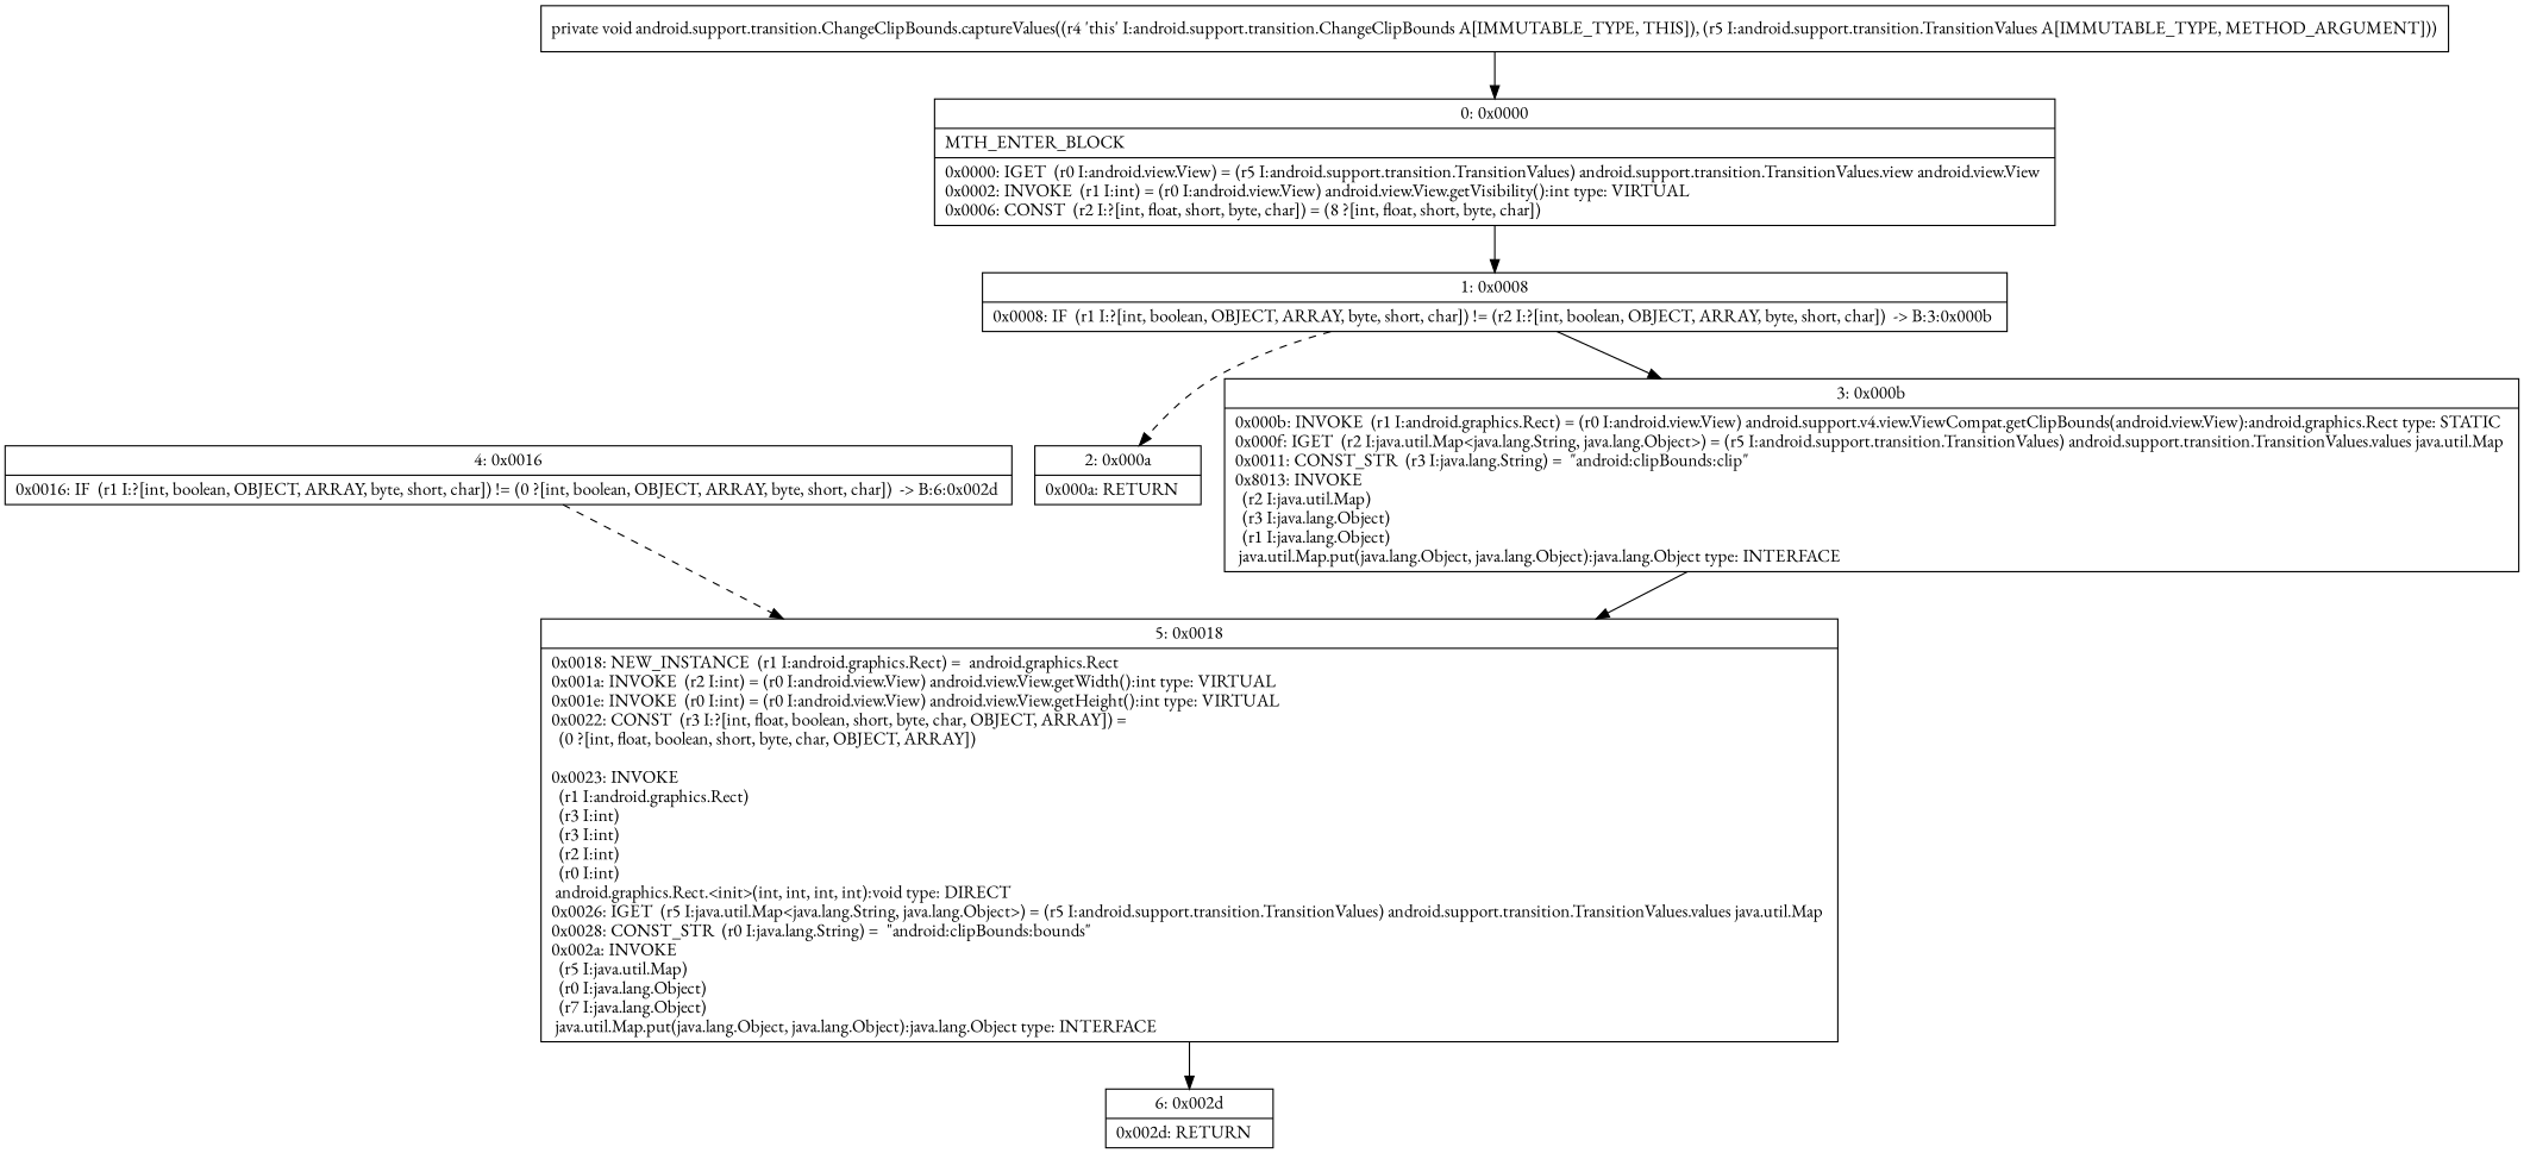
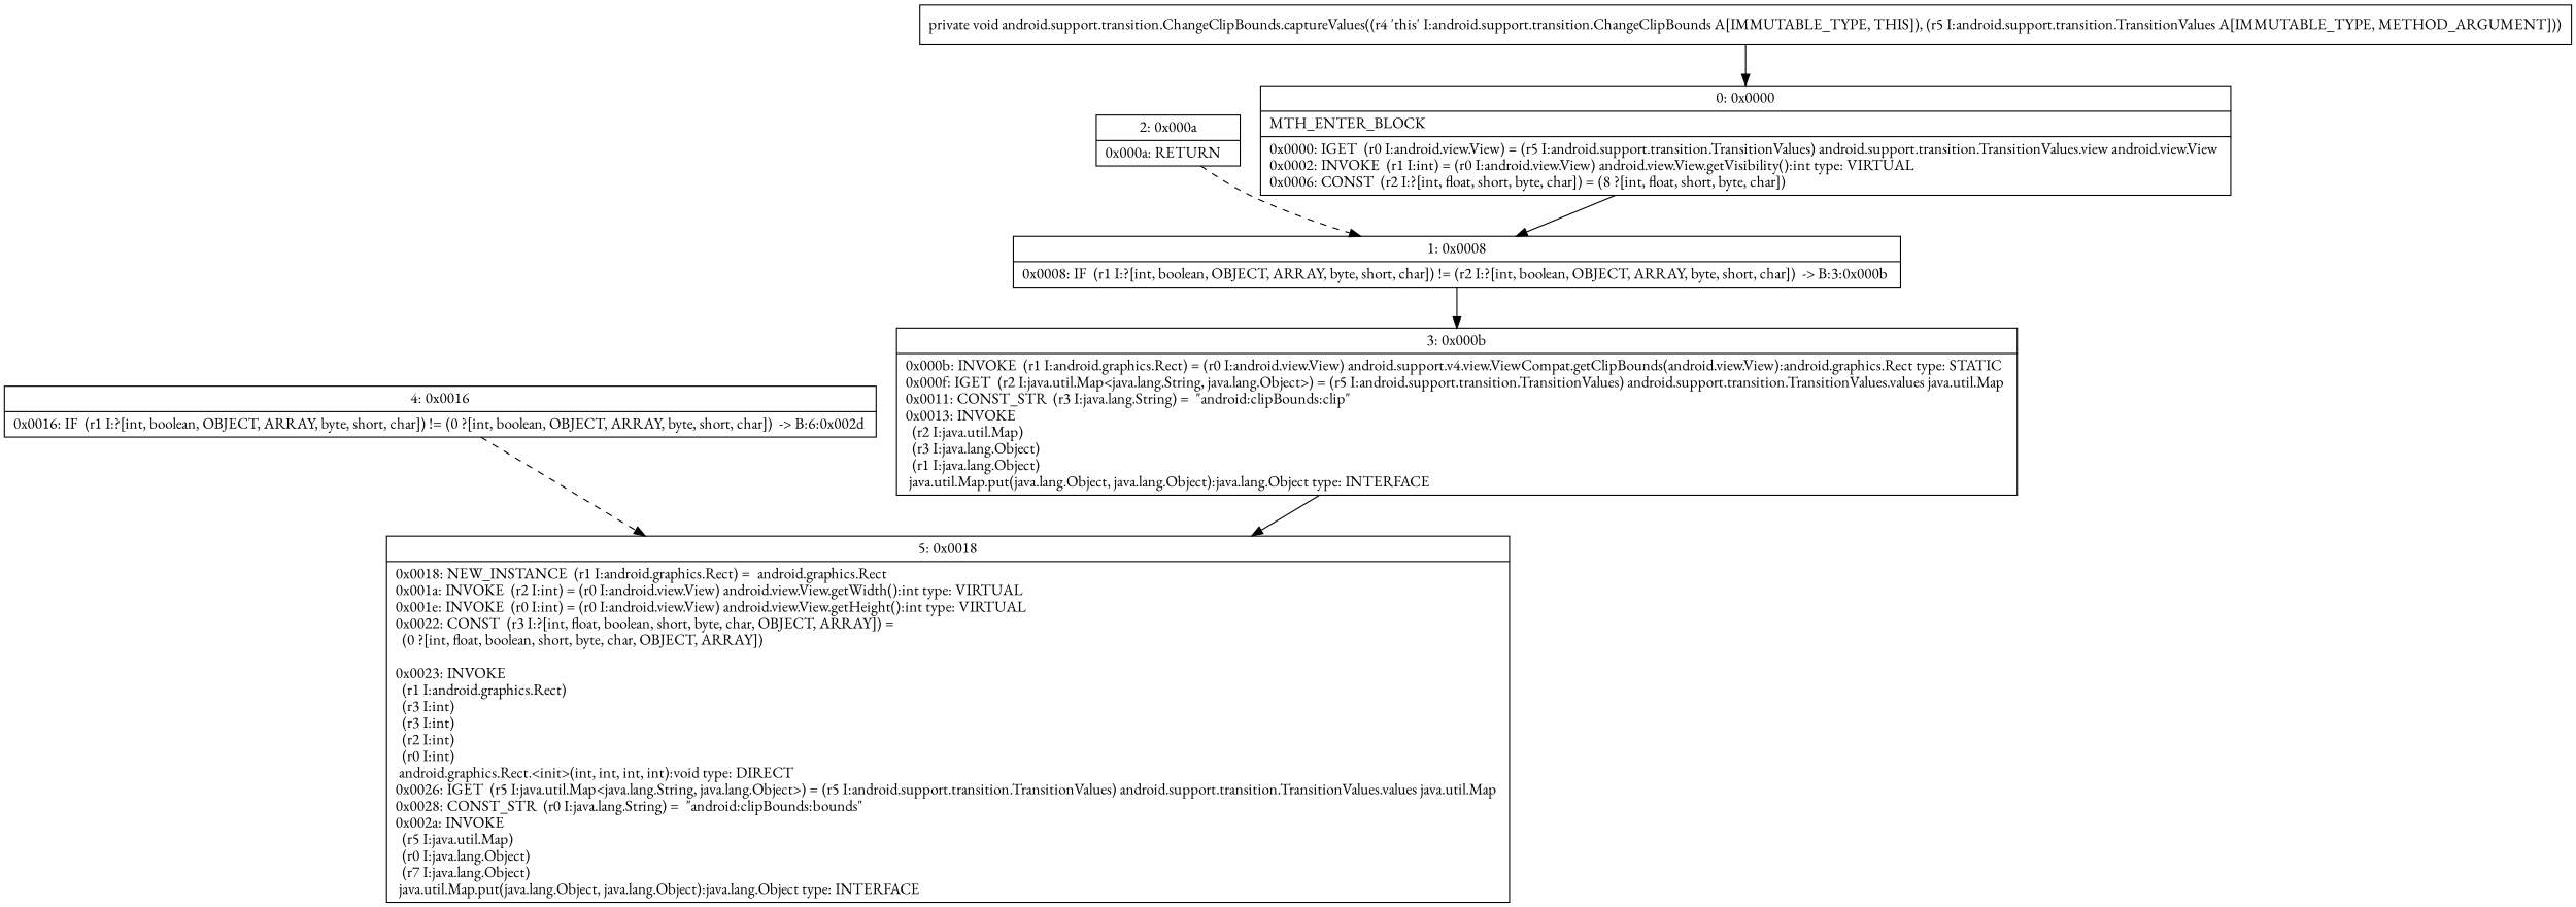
  digraph {
    fontname="EB Garamond"
    node [fontname="EB Garamond" shape=record]
    edge [fontname="EB Garamond"]
    n1 [label="{0\:\ 0x0000|MTH_ENTER_BLOCK\l|0x0000: IGET  (r0 I:android.view.View) = (r5 I:android.support.transition.TransitionValues) android.support.transition.TransitionValues.view android.view.View \l0x0002: INVOKE  (r1 I:int) = (r0 I:android.view.View) android.view.View.getVisibility():int type: VIRTUAL \l0x0006: CONST  (r2 I:?[int, float, short, byte, char]) = (8 ?[int, float, short, byte, char]) \l}"]
    n2 [label="{1\:\ 0x0008|0x0008: IF  (r1 I:?[int, boolean, OBJECT, ARRAY, byte, short, char]) != (r2 I:?[int, boolean, OBJECT, ARRAY, byte, short, char])  \-\> B:3:0x000b \l}"]
    n3 [label="{2\:\ 0x000a|0x000a: RETURN   \l}"]
-   n4 [label="{3\:\ 0x000b|0x000b: INVOKE  (r1 I:android.graphics.Rect) = (r0 I:android.view.View) android.support.v4.view.ViewCompat.getClipBounds(android.view.View):android.graphics.Rect type: STATIC \l0x000f: IGET  (r2 I:java.util.Map\<java.lang.String, java.lang.Object\>) = (r5 I:android.support.transition.TransitionValues) android.support.transition.TransitionValues.values java.util.Map \l0x0011: CONST_STR  (r3 I:java.lang.String) =  \"android:clipBounds:clip\" \l0x8013: INVOKE  \l  (r2 I:java.util.Map)\l  (r3 I:java.lang.Object)\l  (r1 I:java.lang.Object)\l java.util.Map.put(java.lang.Object, java.lang.Object):java.lang.Object type: INTERFACE \l}"]
+   n4 [label="{3\:\ 0x000b|0x000b: INVOKE  (r1 I:android.graphics.Rect) = (r0 I:android.view.View) android.support.v4.view.ViewCompat.getClipBounds(android.view.View):android.graphics.Rect type: STATIC \l0x000f: IGET  (r2 I:java.util.Map\<java.lang.String, java.lang.Object\>) = (r5 I:android.support.transition.TransitionValues) android.support.transition.TransitionValues.values java.util.Map \l0x0011: CONST_STR  (r3 I:java.lang.String) =  \"android:clipBounds:clip\" \l0x0013: INVOKE  \l  (r2 I:java.util.Map)\l  (r3 I:java.lang.Object)\l  (r1 I:java.lang.Object)\l java.util.Map.put(java.lang.Object, java.lang.Object):java.lang.Object type: INTERFACE \l}"]
    n5 [label="{5\:\ 0x0018|0x0018: NEW_INSTANCE  (r1 I:android.graphics.Rect) =  android.graphics.Rect \l0x001a: INVOKE  (r2 I:int) = (r0 I:android.view.View) android.view.View.getWidth():int type: VIRTUAL \l0x001e: INVOKE  (r0 I:int) = (r0 I:android.view.View) android.view.View.getHeight():int type: VIRTUAL \l0x0022: CONST  (r3 I:?[int, float, boolean, short, byte, char, OBJECT, ARRAY]) = \l  (0 ?[int, float, boolean, short, byte, char, OBJECT, ARRAY])\l \l0x0023: INVOKE  \l  (r1 I:android.graphics.Rect)\l  (r3 I:int)\l  (r3 I:int)\l  (r2 I:int)\l  (r0 I:int)\l android.graphics.Rect.\<init\>(int, int, int, int):void type: DIRECT \l0x0026: IGET  (r5 I:java.util.Map\<java.lang.String, java.lang.Object\>) = (r5 I:android.support.transition.TransitionValues) android.support.transition.TransitionValues.values java.util.Map \l0x0028: CONST_STR  (r0 I:java.lang.String) =  \"android:clipBounds:bounds\" \l0x002a: INVOKE  \l  (r5 I:java.util.Map)\l  (r0 I:java.lang.Object)\l  (r7 I:java.lang.Object)\l java.util.Map.put(java.lang.Object, java.lang.Object):java.lang.Object type: INTERFACE \l}"]
    n6 [label="{4\:\ 0x0016|0x0016: IF  (r1 I:?[int, boolean, OBJECT, ARRAY, byte, short, char]) != (0 ?[int, boolean, OBJECT, ARRAY, byte, short, char])  \-\> B:6:0x002d \l}"]
-   n7 [label="{6\:\ 0x002d|0x002d: RETURN   \l}"]
    n8 [label="{private void android.support.transition.ChangeClipBounds.captureValues((r4 'this' I:android.support.transition.ChangeClipBounds A[IMMUTABLE_TYPE, THIS]), (r5 I:android.support.transition.TransitionValues A[IMMUTABLE_TYPE, METHOD_ARGUMENT])) }"]
    n1 -> n2
-   n2 -> n3 [style=dashed]
+   n3 -> n2 [style=dashed]
    n2 -> n4
    n4 -> n5
-   n5 -> n7
    n6 -> n5 [style=dashed]
    n8 -> n1
  }
